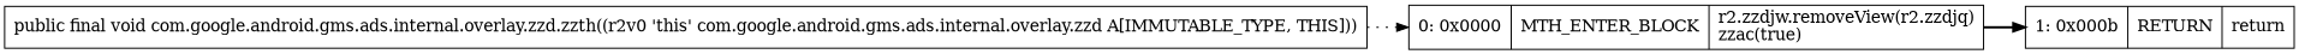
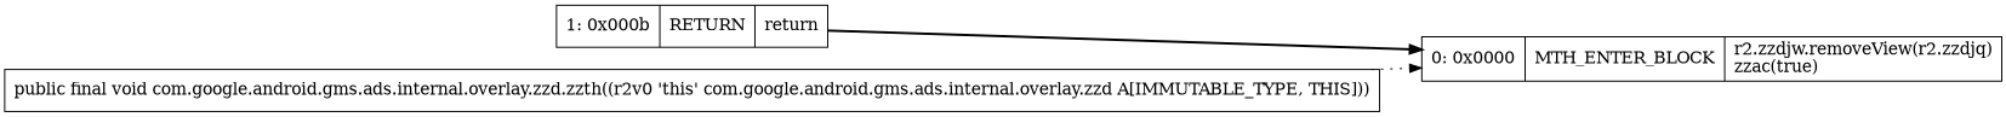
  digraph {
    rankdir=LR
    node [shape=record]
    edge [color=black]
    n1 [label="{0\:\ 0x0000|MTH_ENTER_BLOCK\l|r2.zzdjw.removeView(r2.zzdjq)\lzzac(true)\l}"]
    n2 [label="{1\:\ 0x000b|RETURN\l|return\l}"]
    n3 [label="{public final void com.google.android.gms.ads.internal.overlay.zzd.zzth((r2v0 'this' com.google.android.gms.ads.internal.overlay.zzd A[IMMUTABLE_TYPE, THIS])) }"]
-   n1 -> n2 [style=bold]
+   n2 -> n1 [style=bold]
    n3 -> n1 [style=dotted]
  }
